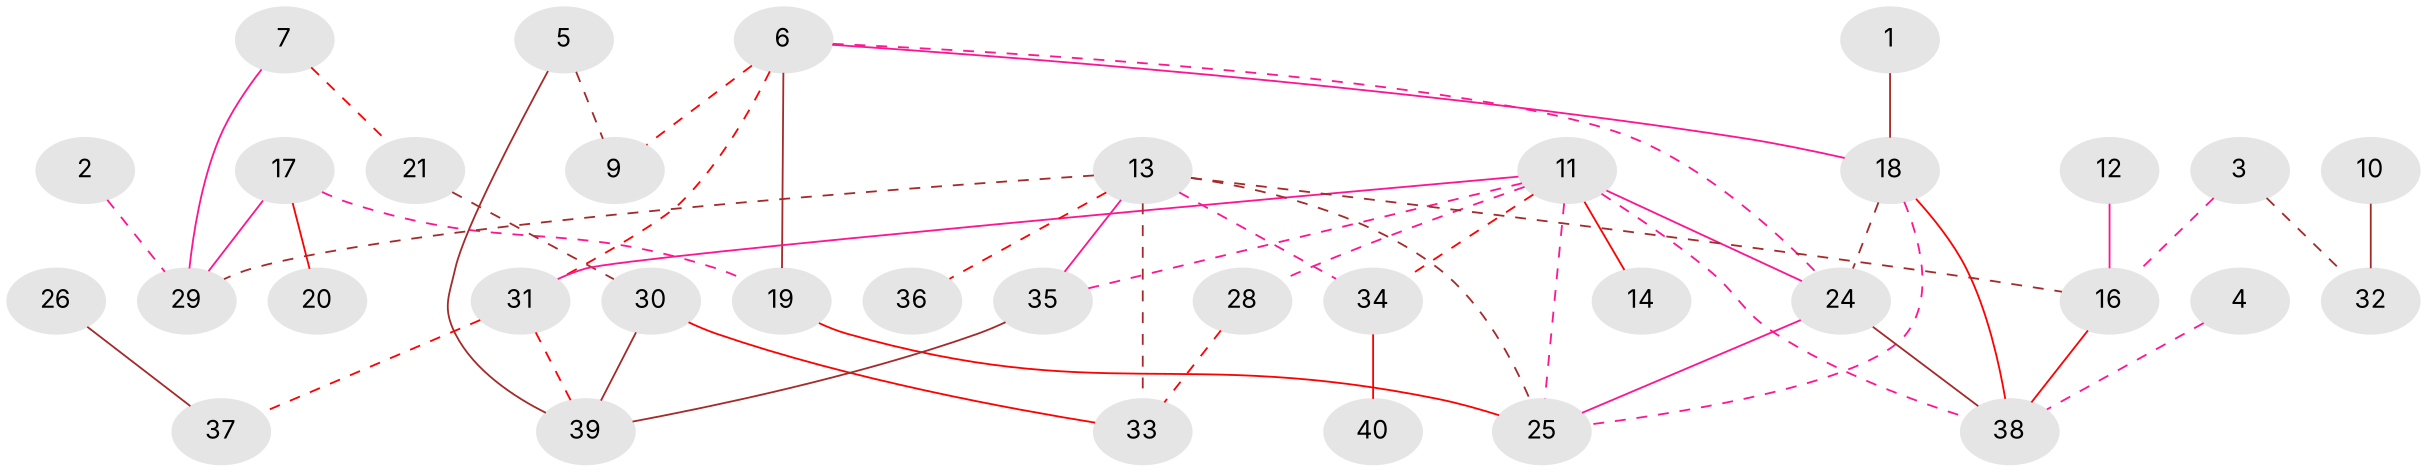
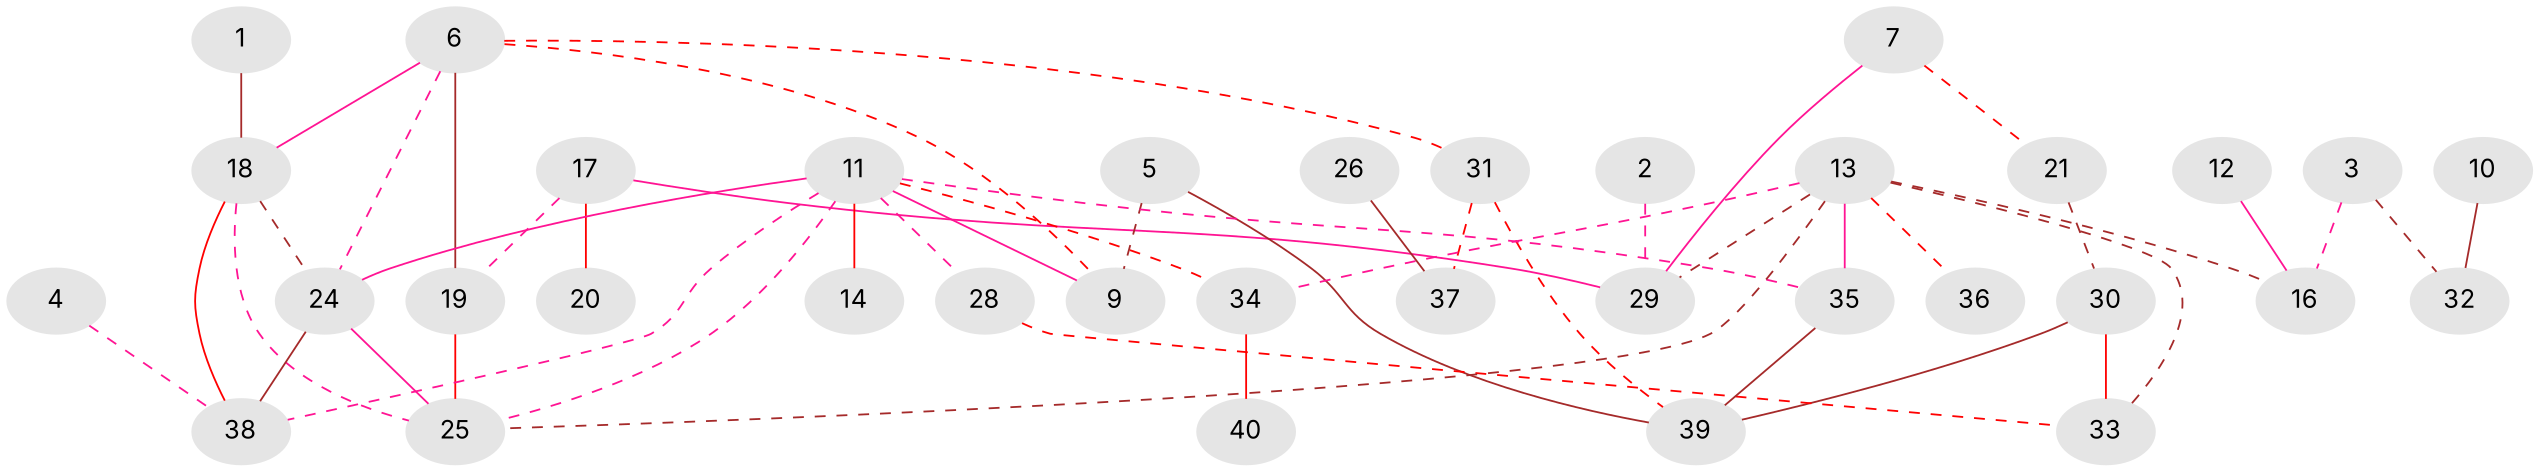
  graph {
    fontname=Inter
    node [color=gray90 fontname=Inter style=filled]
    edge [color=deeppink fontname=Inter style=dashed weight=1.0]
    1
    18
    38
    24
    25
    2
    29
    3
    16
    32
    17
    19
    20
    4
    5
    9
    39
    6
    31
    37
    7
    21
    30
    10
    11
    14
    28
    34
    35
    33
    40
    12
    13
    36
    26
    1 -- 18 [color=brown style=solid]
    18 -- 38 [color=red style=solid]
    18 -- 24 [color=brown]
    18 -- 25
    24 -- 38 [color=brown style=solid]
    24 -- 25 [style=solid]
    2 -- 29
    3 -- 16
    3 -- 32 [color=brown]
-   16 -- 38 [color=red style=solid]
    17 -- 29 [style=solid]
    17 -- 19
    17 -- 20 [color=red style=solid]
    19 -- 25 [color=red style=solid]
    4 -- 38
    5 -- 9 [color=brown]
    5 -- 39 [color=brown style=solid]
    6 -- 18 [style=solid]
    6 -- 24
    6 -- 19 [color=brown style=solid]
    6 -- 9 [color=red]
    6 -- 31 [color=red]
    31 -- 39 [color=red]
    31 -- 37 [color=red]
    7 -- 29 [style=solid]
    7 -- 21 [color=red]
    21 -- 30 [color=brown]
    30 -- 39 [color=brown style=solid]
    30 -- 33 [color=red style=solid]
    10 -- 32 [color=brown style=solid]
    11 -- 38
    11 -- 24 [style=solid]
    11 -- 25
-   11 -- 31 [style=solid]
+   11 -- 9 [style=solid]
    11 -- 14 [color=red style=solid weight=3.0]
    11 -- 28
    11 -- 34 [color=red]
    11 -- 35
    28 -- 33 [color=red]
    34 -- 40 [color=red style=solid]
    35 -- 39 [color=brown style=solid]
    12 -- 16 [style=solid]
    13 -- 25 [color=brown]
    13 -- 29 [color=brown]
    13 -- 16 [color=brown]
    13 -- 34
    13 -- 35 [style=solid]
    13 -- 33 [color=brown]
    13 -- 36 [color=red]
    26 -- 37 [color=brown style=solid]
  }
